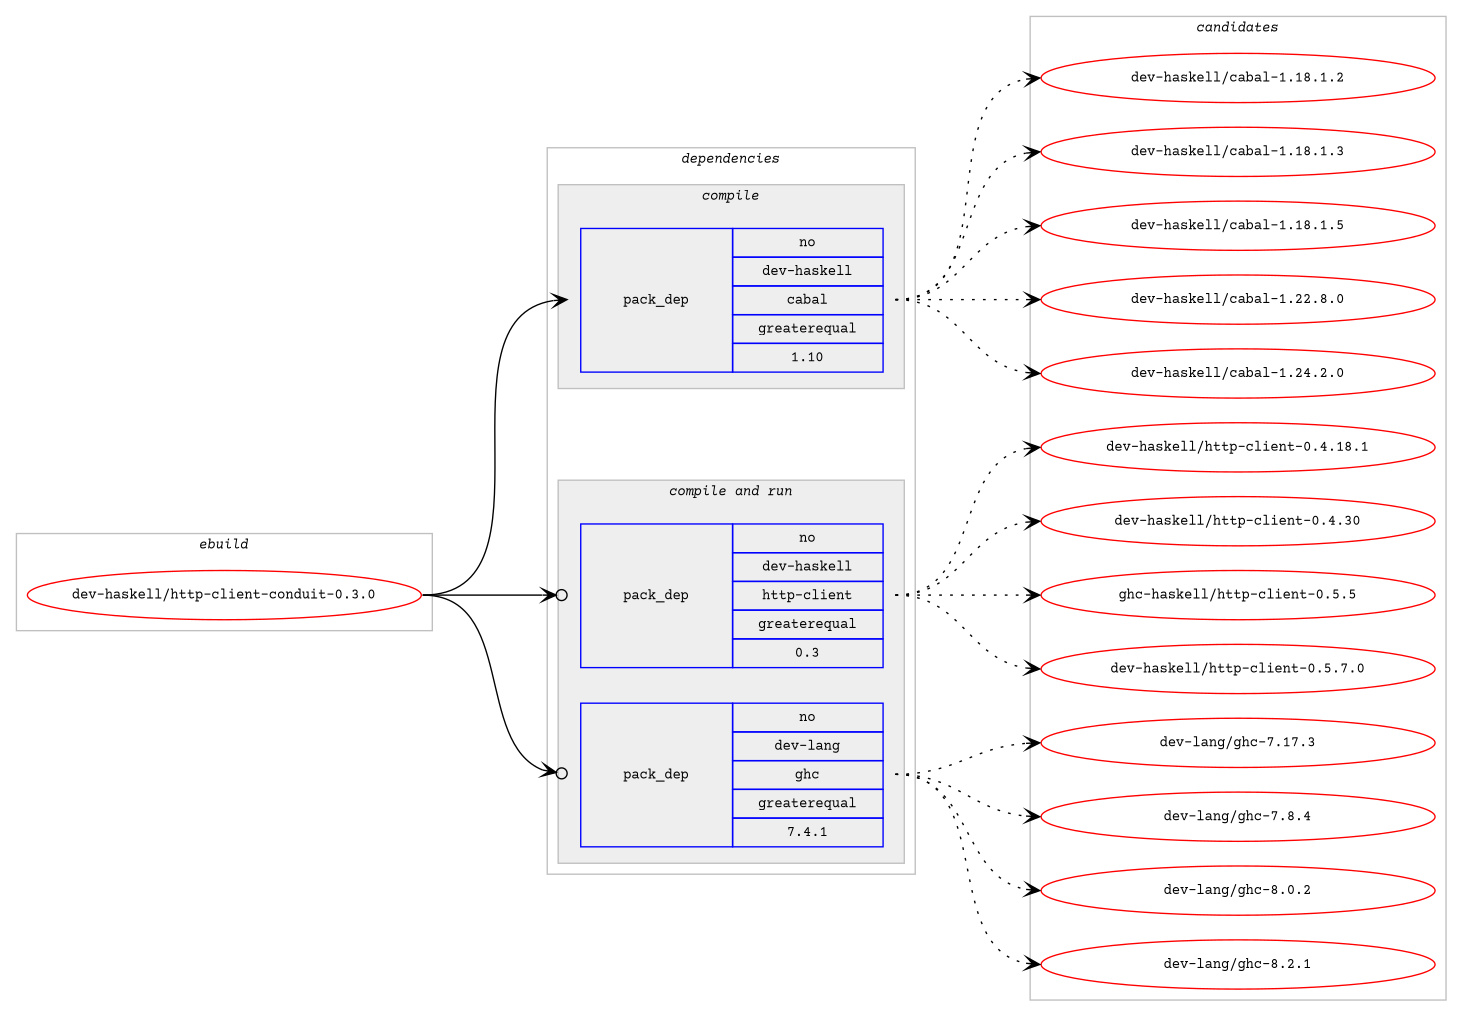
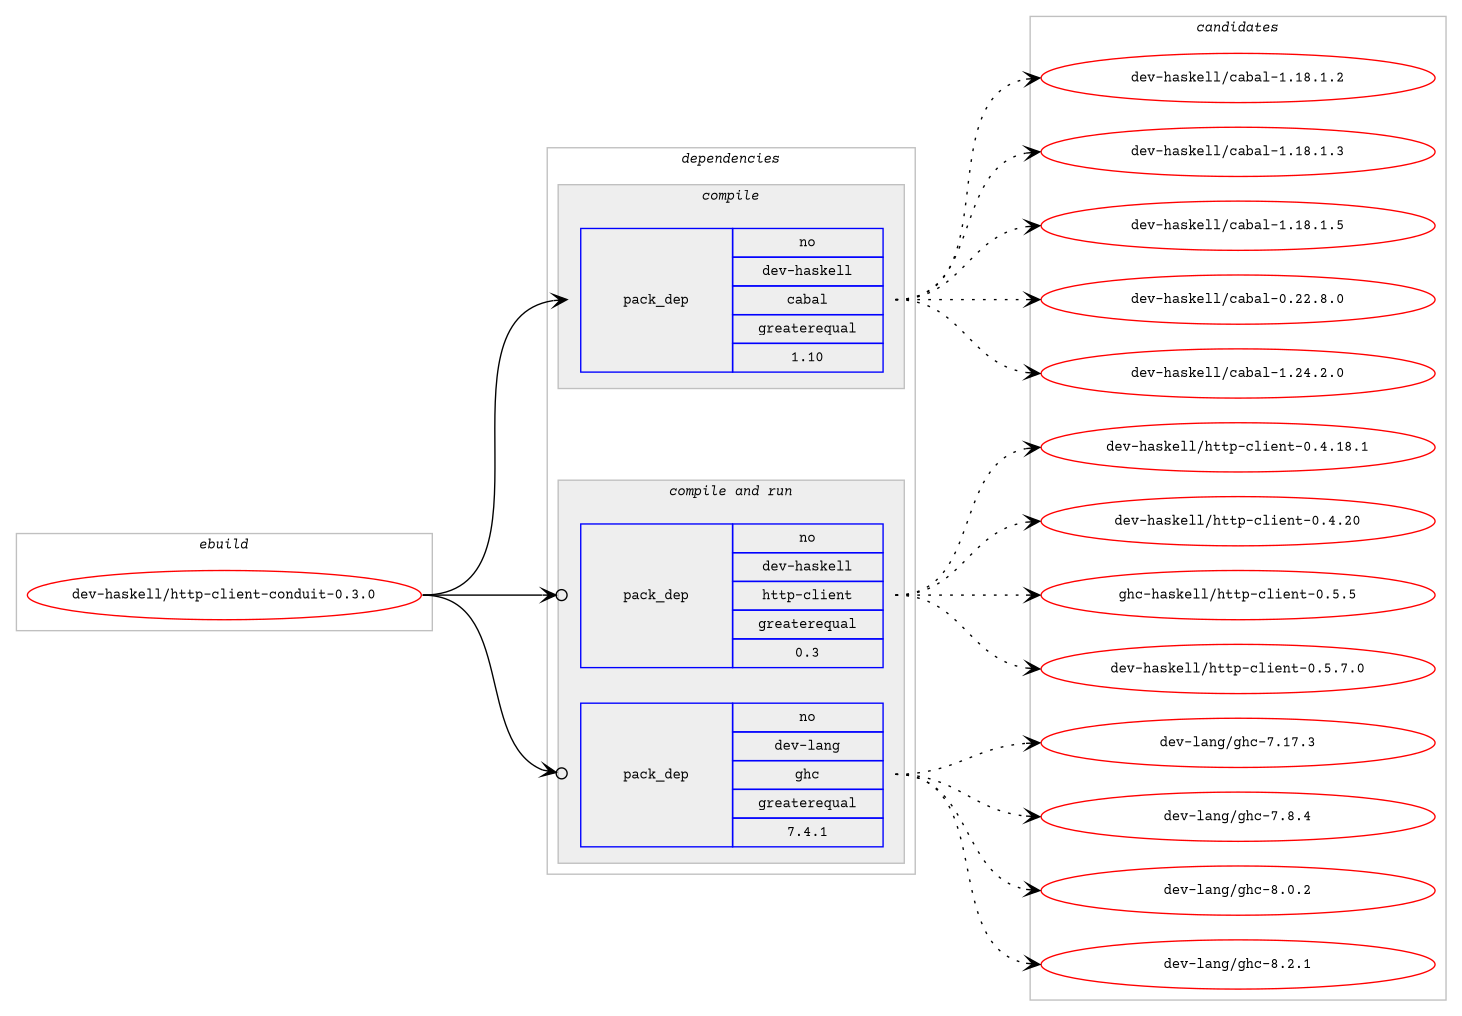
  digraph {
    compound=true
    concentrate=true
    fontname="Courier Prime"
    fontsize=10
    newrank=true
    rankdir=LR
    ranksep=1.5
    node [color=red fontname="Courier Prime" fontsize=10]
    edge [arrowhead=vee fontname="Courier Prime" headport=w style=dotted tailport=e weight=100]
    n1 [label="dev-haskell/http-client-conduit-0.3.0" width=4]
    n2 [color=blue label=<<TABLE BORDER="0" CELLBORDER="1" CELLSPACING="0" CELLPADDING="4" WIDTH="220"><TR><TD ROWSPAN="6" CELLPADDING="30">pack_dep</TD></TR><TR><TD WIDTH="110">no</TD></TR><TR><TD>dev-haskell</TD></TR><TR><TD>cabal</TD></TR><TR><TD>greaterequal</TD></TR><TR><TD>1.10</TD></TR></TABLE>> shape=none]
    n3 [color=blue label=<<TABLE BORDER="0" CELLBORDER="1" CELLSPACING="0" CELLPADDING="4" WIDTH="220"><TR><TD ROWSPAN="6" CELLPADDING="30">pack_dep</TD></TR><TR><TD WIDTH="110">no</TD></TR><TR><TD>dev-haskell</TD></TR><TR><TD>http-client</TD></TR><TR><TD>greaterequal</TD></TR><TR><TD>0.3</TD></TR></TABLE>> shape=none]
    n4 [color=blue label=<<TABLE BORDER="0" CELLBORDER="1" CELLSPACING="0" CELLPADDING="4" WIDTH="220"><TR><TD ROWSPAN="6" CELLPADDING="30">pack_dep</TD></TR><TR><TD WIDTH="110">no</TD></TR><TR><TD>dev-lang</TD></TR><TR><TD>ghc</TD></TR><TR><TD>greaterequal</TD></TR><TR><TD>7.4.1</TD></TR></TABLE>> shape=none]
    n5 [label="dev-haskell/cabal-1.18.1.2" width=4]
    n6 [label="dev-haskell/cabal-1.18.1.3" width=4]
    n7 [label="dev-haskell/cabal-1.18.1.5" width=4]
-   n8 [label="dev-haskell/cabal-1.22.8.0" width=4]
+   n8 [label="dev-haskell/cabal-0.22.8.0" width=4]
    n9 [label="dev-haskell/cabal-1.24.2.0" width=4]
    n10 [label="dev-haskell/http-client-0.4.18.1" width=4]
-   n11 [label="dev-haskell/http-client-0.4.30" width=4]
+   n11 [label="dev-haskell/http-client-0.4.20" width=4]
    n12 [label="ghc-haskell/http-client-0.5.5" width=4]
    n13 [label="dev-haskell/http-client-0.5.7.0" width=4]
    n14 [label="dev-lang/ghc-7.17.3" width=4]
    n15 [label="dev-lang/ghc-7.8.4" width=4]
    n16 [label="dev-lang/ghc-8.0.2" width=4]
    n17 [label="dev-lang/ghc-8.2.1" width=4]
    subgraph cluster_1 {
      color=gray
      label=<<i>ebuild</i>>
      rank=same
      n1
    }
    subgraph cluster_2 {
      color=gray
      label=<<i>dependencies</i>>
      subgraph cluster_3 {
        color=gray
        fillcolor="#eeeeee"
        label=<<i>compile</i>>
        style=filled
        subgraph sub_4 {
          color=gray
          fillcolor="#eeeeee"
          label=<<i>compile</i>>
          style=filled
          n2
        }
      }
      subgraph cluster_5 {
        color=gray
        fillcolor="#eeeeee"
        label=<<i>compile and run</i>>
        style=filled
        subgraph sub_6 {
          color=gray
          fillcolor="#eeeeee"
          label=<<i>compile and run</i>>
          style=filled
          n3
        }
        subgraph sub_7 {
          color=gray
          fillcolor="#eeeeee"
          label=<<i>compile and run</i>>
          style=filled
          n4
        }
      }
      subgraph cluster_8 {
        color=gray
        fillcolor="#eeeeee"
        label=<<i>run</i>>
        style=filled
      }
    }
    subgraph cluster_9 {
      color=gray
      label=<<i>candidates</i>>
      rank=same
      subgraph sub_10 {
        color=black
        label=<<i>candidates</i>>
        nodesep=1
        rank=same
        n5
        n6
        n7
        n8
        n9
      }
      subgraph sub_11 {
        color=black
        label=<<i>candidates</i>>
        nodesep=1
        rank=same
        n10
        n11
        n12
        n13
      }
      subgraph sub_12 {
        color=black
        label=<<i>candidates</i>>
        nodesep=1
        rank=same
        n14
        n15
        n16
        n17
      }
    }
    n1 -> n2 [style=solid weight=20]
    n1 -> n3 [arrowhead=odotvee style=solid weight=20]
    n1 -> n4 [arrowhead=odotvee style=solid weight=20]
    n2 -> n5
    n2 -> n6
    n2 -> n7
    n2 -> n8
    n2 -> n9
    n3 -> n10
    n3 -> n11
    n3 -> n12
    n3 -> n13
    n4 -> n14
    n4 -> n15
    n4 -> n16
    n4 -> n17
  }
